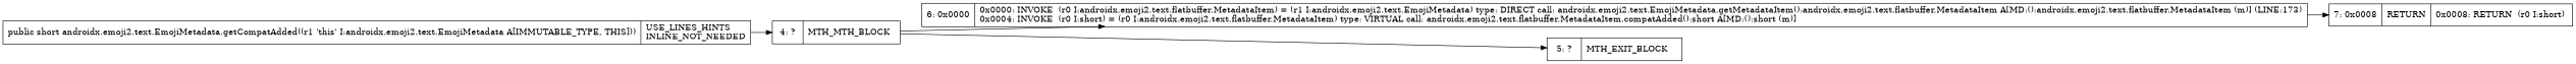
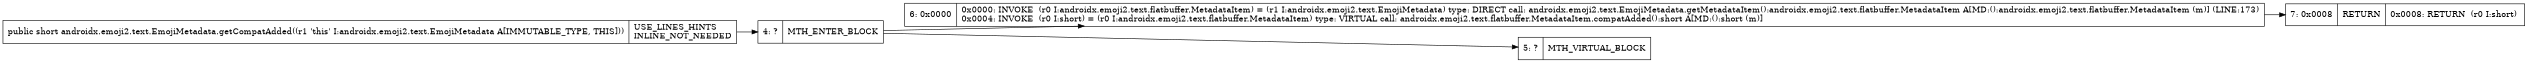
  digraph {
    rankdir=LR
    node [shape=record]
-   n1 [label="{4\:\ ?|MTH_MTH_BLOCK\l}"]
+   n1 [label="{4\:\ ?|MTH_ENTER_BLOCK\l}"]
    n2 [label="{6\:\ 0x0000|0x0000: INVOKE  (r0 I:androidx.emoji2.text.flatbuffer.MetadataItem) = (r1 I:androidx.emoji2.text.EmojiMetadata) type: DIRECT call: androidx.emoji2.text.EmojiMetadata.getMetadataItem():androidx.emoji2.text.flatbuffer.MetadataItem A[MD:():androidx.emoji2.text.flatbuffer.MetadataItem (m)] (LINE:173)\l0x0004: INVOKE  (r0 I:short) = (r0 I:androidx.emoji2.text.flatbuffer.MetadataItem) type: VIRTUAL call: androidx.emoji2.text.flatbuffer.MetadataItem.compatAdded():short A[MD:():short (m)]\l}"]
-   n3 [label="{5\:\ ?|MTH_EXIT_BLOCK\l}"]
+   n3 [label="{5\:\ ?|MTH_VIRTUAL_BLOCK\l}"]
    n4 [label="{7\:\ 0x0008|RETURN\l|0x0008: RETURN  (r0 I:short) \l}"]
    n5 [label="{public short androidx.emoji2.text.EmojiMetadata.getCompatAdded((r1 'this' I:androidx.emoji2.text.EmojiMetadata A[IMMUTABLE_TYPE, THIS]))  | USE_LINES_HINTS\lINLINE_NOT_NEEDED\l}"]
    n1 -> n2
    n1 -> n3
    n2 -> n4
    n5 -> n1
  }
